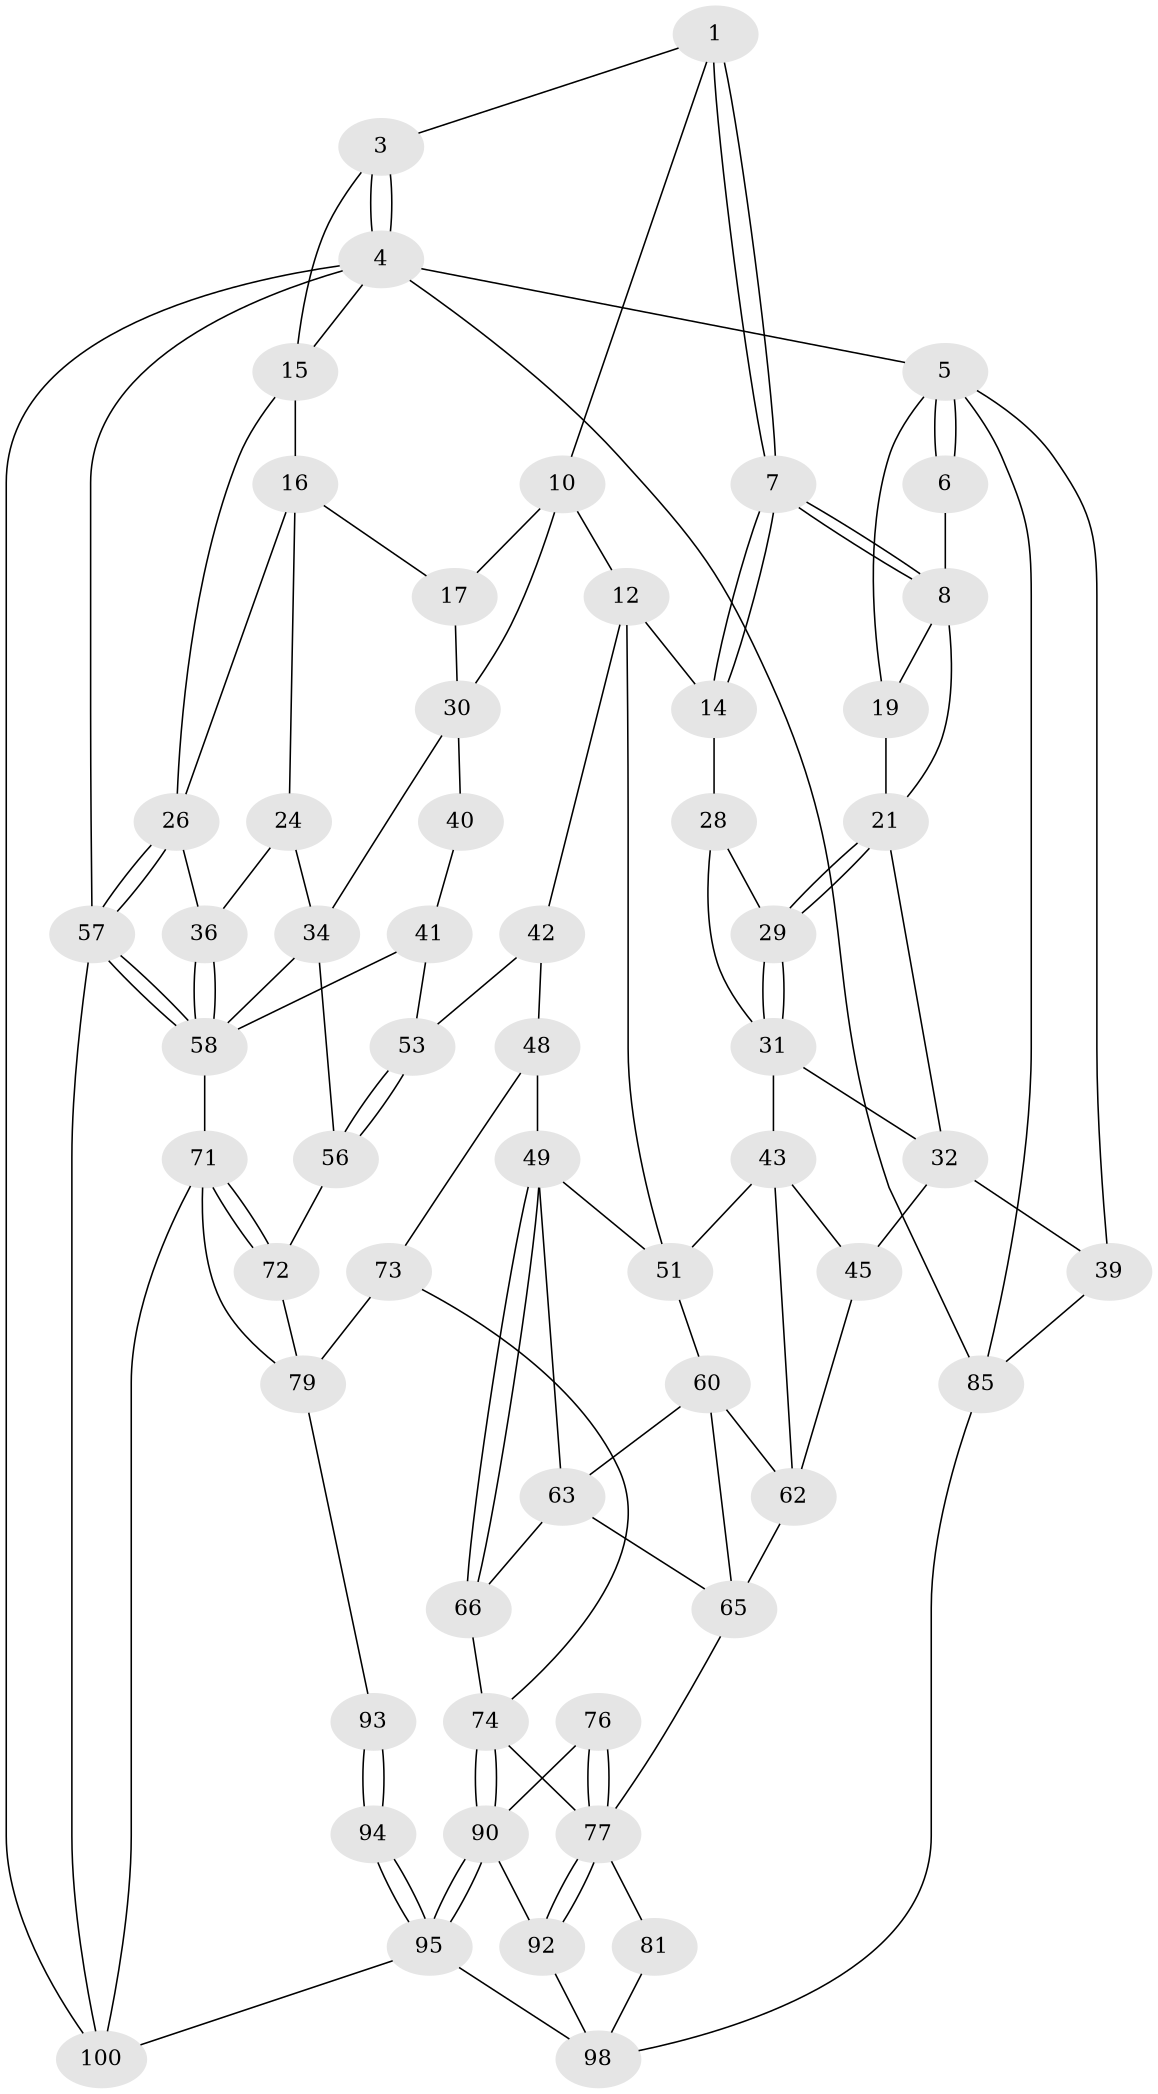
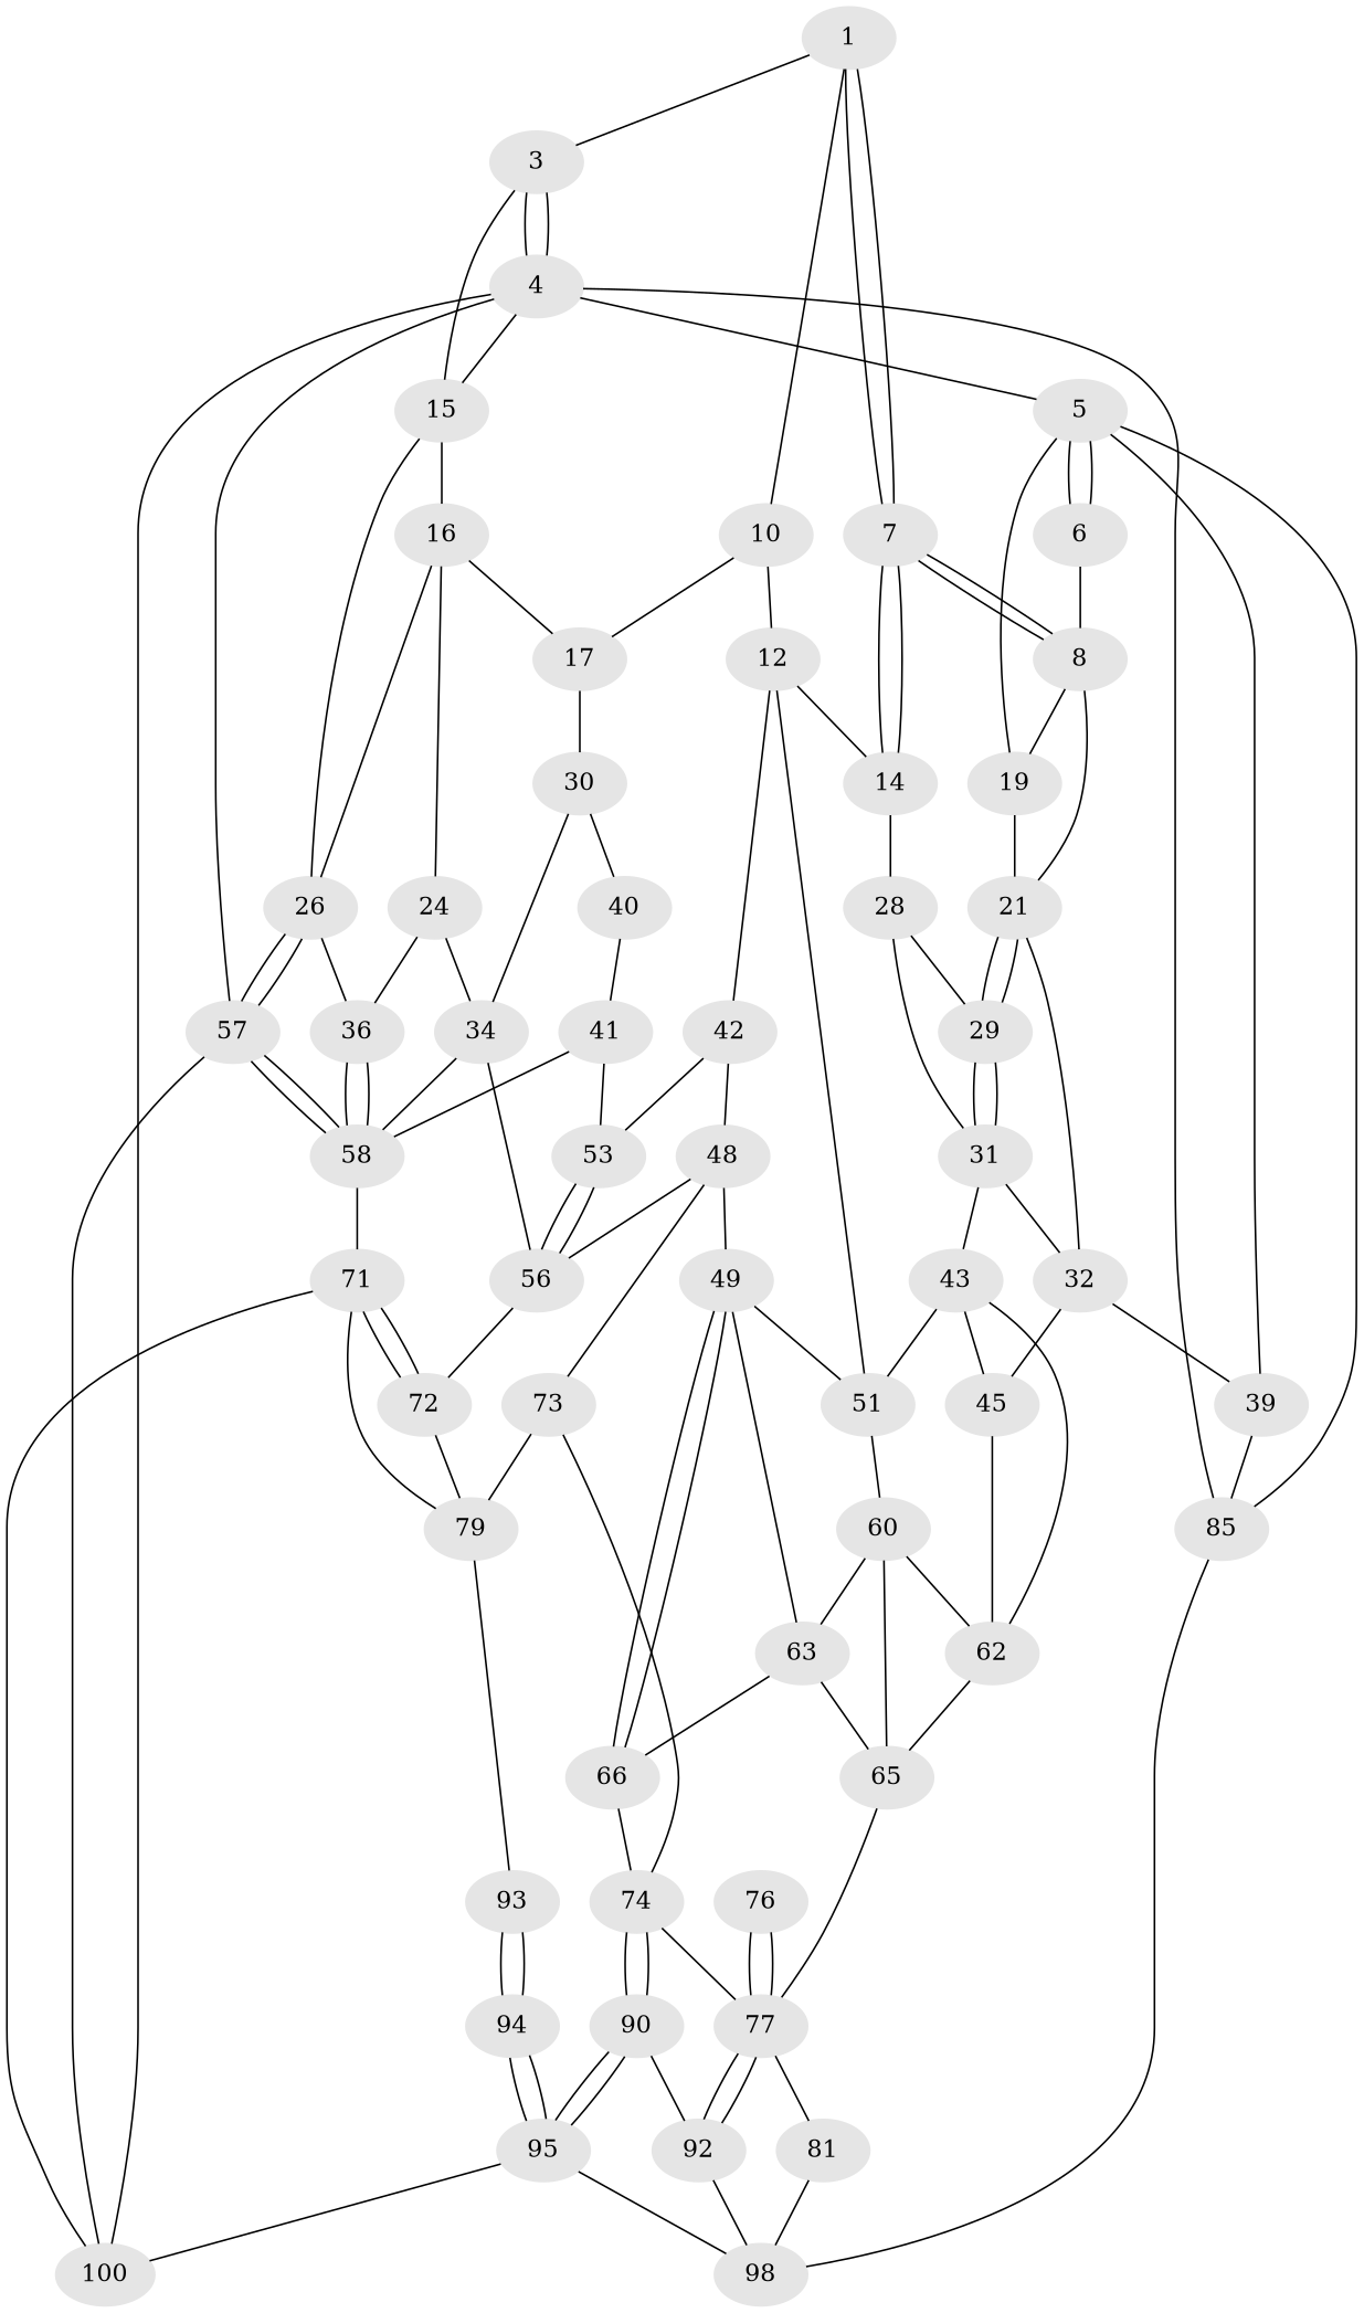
  graph {
    node [color=gray90 style=filled]
    1 [super="+2"]
    3
    7
    10 [super="+11"]
    4 [super="+82"]
    15 [super="+18"]
    8 [super="+9"]
    14
    12 [super="+13"]
    17 [super="+25"]
    30 [super="+35"]
    5 [super="+20"]
    57 [super="+83"]
    85 [super="+102"]
    100 [super="+101"]
    16 [super="+23"]
    26 [super="+27"]
    6
    19
    39 [super="+84"]
    58 [super="+59"]
    98 [super="+99"]
    21 [super="+22"]
    28
    29
    32 [super="+38"]
    42 [super="+47"]
    51 [super="+54"]
    34 [super="+55"]
    40
    53
    48 [super="+68"]
    60 [super="+61"]
    31 [super="+37"]
    24 [super="+33"]
    36
    45 [super="+46"]
    56 [super="+67"]
    43 [super="+44"]
    41 [super="+52"]
    62 [super="+69"]
    72
    71 [super="+88"]
    49 [super="+50"]
    73 [super="+80"]
    65 [super="+70"]
    81 [super="+86"]
    63 [super="+64"]
    66
    74 [super="+75"]
    79 [super="+89"]
    77 [super="+78"]
    92
    90 [super="+91"]
    93 [super="+96"]
    94
    76
    95 [super="+97"]
    1 -- 3
    1 -- 7
    1 -- 7
    1 -- 10
    3 -- 4
    3 -- 4
    3 -- 15
    7 -- 8
    7 -- 8
    7 -- 14
    7 -- 14
    10 -- 12
    10 -- 17
-   10 -- 30
    4 -- 15
    4 -- 5
    4 -- 57
    4 -- 85
    4 -- 100
    15 -- 16
    15 -- 26
    8 -- 19
    8 -- 21
    14 -- 28
    12 -- 14
    12 -- 42
    12 -- 51
    17 -- 30
    30 -- 34
    30 -- 40
    5 -- 85
    5 -- 6
    5 -- 6
    5 -- 19
    5 -- 39
    57 -- 100
    57 -- 58
    57 -- 58
    85 -- 98
    16 -- 17
    16 -- 26
    16 -- 24
    26 -- 57
    26 -- 57
    26 -- 36
    6 -- 8
    19 -- 21
    39 -- 85
    58 -- 71
    21 -- 29
    21 -- 29
    21 -- 32
    28 -- 29
    28 -- 31
    29 -- 31
    29 -- 31
    32 -- 39
    32 -- 45
    42 -- 53
    42 -- 48
    51 -- 60
    34 -- 58
    34 -- 56
    40 -- 41 [weight=2]
    53 -- 56
    53 -- 56
+   48 -- 56
    48 -- 49
    48 -- 73
    60 -- 62
    60 -- 65
    60 -- 63
    31 -- 32
    31 -- 43
    24 -- 34
    24 -- 36
    36 -- 58
    36 -- 58
    45 -- 62
    56 -- 72
    43 -- 51
    43 -- 45
    43 -- 62
    41 -- 58
    41 -- 53
    62 -- 65
    72 -- 79
    71 -- 100
    71 -- 72
    71 -- 72
    71 -- 79
    49 -- 51
    49 -- 63
    49 -- 66
    49 -- 66
    73 -- 74
    73 -- 79
    65 -- 77
    81 -- 98
    63 -- 65
    63 -- 66
    66 -- 74
    74 -- 77
    74 -- 90
    74 -- 90
    79 -- 93
    77 -- 81
    77 -- 92
    77 -- 92
    92 -- 98
    90 -- 92
    90 -- 95
    90 -- 95
    93 -- 94 [weight=2]
    93 -- 94
    94 -- 95
    94 -- 95
    76 -- 77
    76 -- 77
-   76 -- 90
    95 -- 100
    95 -- 98
  }
